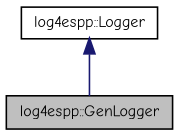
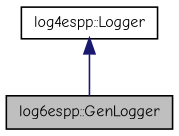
  digraph {
    fontname="Comic Neue"
    node [color=black fontname="Comic Neue" fontsize=10 shape=record style=filled]
-   n1 [fillcolor=grey75 fontcolor=black height=0.2 label="log4espp::GenLogger" width=0.4]
+   n1 [fillcolor=grey75 fontcolor=black height=0.2 label="log6espp::GenLogger" width=0.4]
    n2 [fillcolor=white height=0.2 label="log4espp::Logger" width=0.4]
    n2 -> n1 [color=midnightblue dir=back fontname="Comic Neue" fontsize=10 labelfontname=Helvetica labelfontsize=10 style=solid]
  }
